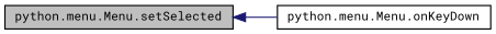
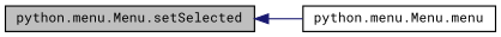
  digraph {
    rankdir=LR
    fontname="Roboto Mono"
    node [color=black fontname="Roboto Mono" fontsize=10 shape=record style=filled]
    n1 [fillcolor=grey75 fontcolor=black height=0.2 label="python.menu.Menu.setSelected" width=0.4]
-   n2 [fillcolor=white height=0.2 label="python.menu.Menu.onKeyDown" width=0.4]
+   n2 [fillcolor=white height=0.2 label="python.menu.Menu.menu" width=0.4]
    n1 -> n2 [color=midnightblue dir=back fontname="Roboto Mono" fontsize=10 labelfontname=Helvetica labelfontsize=10 style=solid]
  }
